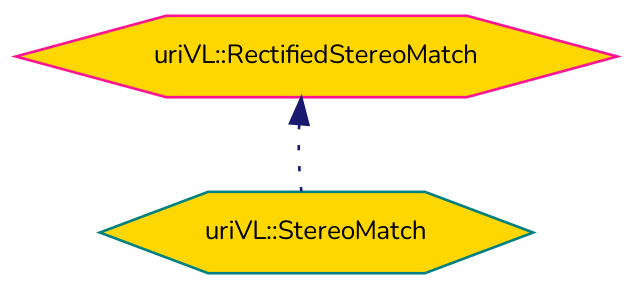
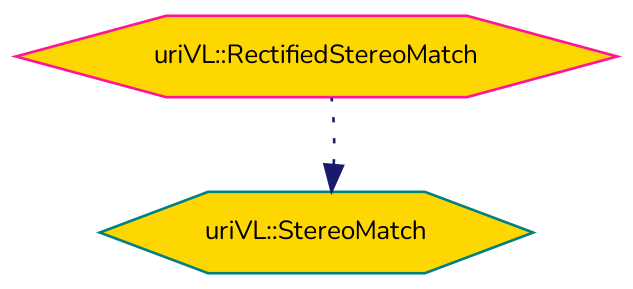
  digraph {
    fontname=Nunito
    node [fillcolor=gold fontname=Nunito fontsize=10 shape=hexagon style=filled]
    n1 [color=deeppink fontcolor=black height=0.2 label="uriVL::RectifiedStereoMatch" width=0.4]
    n2 [color=teal height=0.2 label="uriVL::StereoMatch" width=0.4]
-   n1 -> n2 [color=midnightblue dir=back fontname=Nunito fontsize=10 labelfontname=Helvetica labelfontsize=10 style=dotted]
+   n2 -> n1 [color=midnightblue dir=back fontname=Nunito fontsize=10 labelfontname=Helvetica labelfontsize=10 style=dotted]
  }
